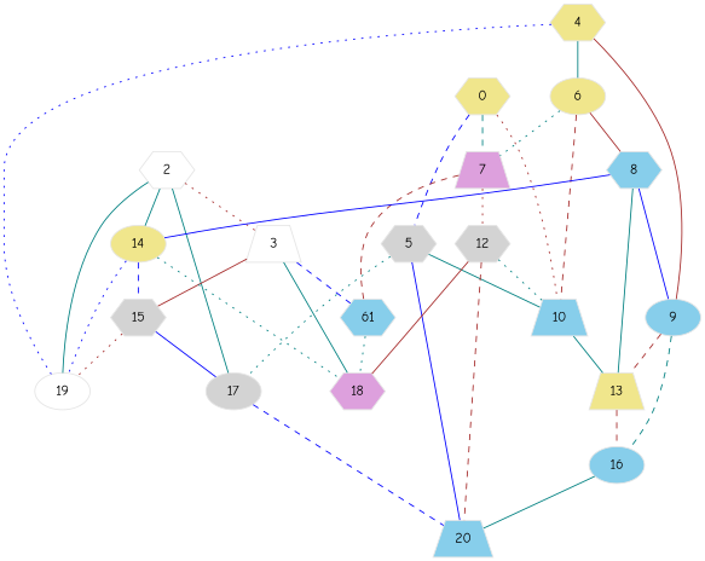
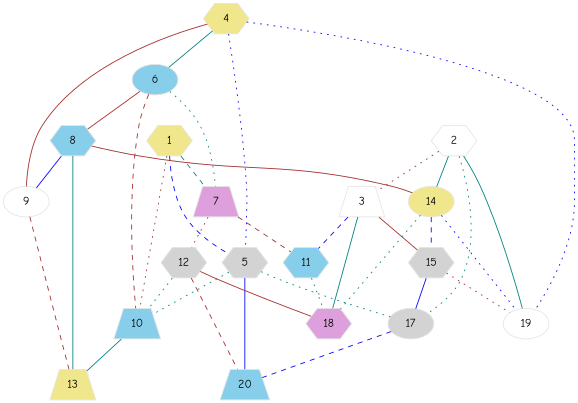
  graph {
    fontname="Comic Neue"
    node [color=gray90 fillcolor=skyblue fontname="Comic Neue" shape=hexagon style=filled]
    edge [color=teal fontname="Comic Neue" style=solid]
-   1 [fillcolor=khaki label=0]
+   1 [fillcolor=khaki]
    5 [fillcolor=lightgrey]
    7 [fillcolor=plum shape=trapezium]
    10 [shape=trapezium]
    17 [fillcolor=lightgrey shape=ellipse]
    20 [shape=trapezium]
-   11 [label=61]
+   11
    12 [fillcolor=lightgrey]
    13 [fillcolor=khaki shape=trapezium]
    2 [fillcolor=white]
    3 [fillcolor=white shape=trapezium]
    14 [fillcolor=khaki shape=ellipse]
    19 [fillcolor=white shape=ellipse]
    15 [fillcolor=lightgrey]
    18 [fillcolor=plum]
    4 [fillcolor=khaki]
-   6 [fillcolor=khaki shape=ellipse]
-   9 [shape=ellipse]
+   6 [shape=ellipse]
+   9 [fillcolor=white shape=ellipse]
    8
-   16 [shape=ellipse]
    1 -- 5 [color=blue style=dashed]
    1 -- 7 [style=dashed]
    1 -- 10 [color=brown style=dotted]
-   5 -- 10
+   5 -- 10 [style=dotted]
    5 -- 17 [style=dotted]
    5 -- 20 [color=blue]
    7 -- 11 [color=brown style=dashed]
    7 -- 12 [color=brown style=dotted]
    10 -- 13
    17 -- 20 [color=blue style=dashed]
    11 -- 18 [style=dotted]
    12 -- 10 [style=dotted]
    12 -- 20 [color=brown style=dashed]
    12 -- 18 [color=brown]
-   13 -- 16 [color=brown style=dashed]
-   2 -- 17
+   2 -- 17 [style=dotted]
    2 -- 3 [color=brown style=dotted]
    2 -- 14
    2 -- 19
    3 -- 11 [color=blue style=dashed]
    3 -- 15 [color=brown]
    3 -- 18
    14 -- 19 [color=blue style=dotted]
    14 -- 15 [color=blue style=dashed]
    14 -- 18 [style=dotted]
    15 -- 17 [color=blue]
    15 -- 19 [color=brown style=dotted]
+   4 -- 5 [color=blue style=dotted]
    4 -- 19 [color=blue style=dotted]
    4 -- 6
    4 -- 9 [color=brown]
    6 -- 7 [style=dotted]
    6 -- 10 [color=brown style=dashed]
    6 -- 8 [color=brown]
    9 -- 13 [color=brown style=dashed]
-   9 -- 16 [style=dashed]
    8 -- 13
-   8 -- 14 [color=blue]
+   8 -- 14 [color=brown]
    8 -- 9 [color=blue]
-   16 -- 20
  }
